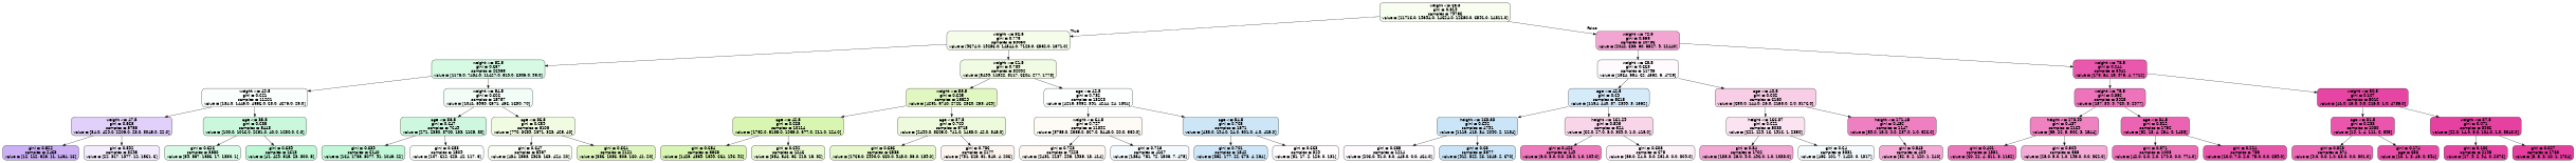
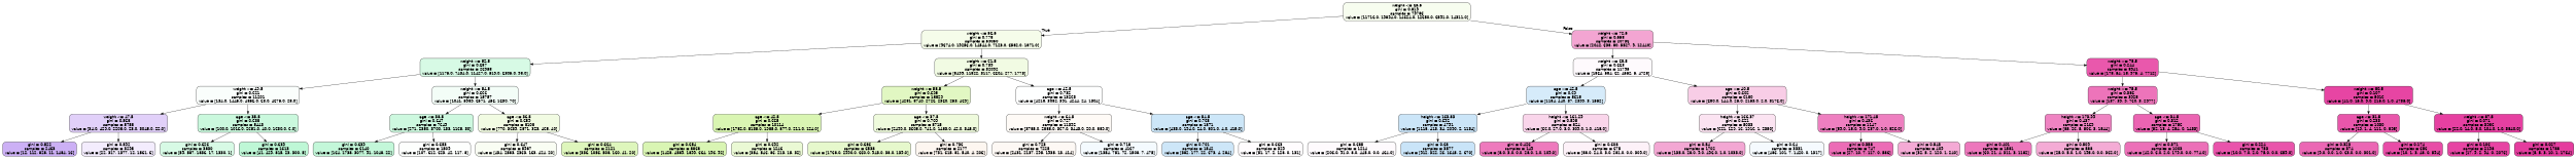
  digraph {
    node [color=black fillcolor="#d7fae5" fontname=helvetica shape=box style="filled, rounded"]
    edge [fontname=helvetica]
    n1 [fillcolor="#f7fdef" label="weight <= 65.5\ngini = 0.819\nsamples = 79786\nvalue = [11716.0, 19894.0, 14624.0, 12650.0, 6591.0, 14311.0]"]
    n2 [fillcolor="#f5fcea" label="weight <= 56.5\ngini = 0.778\nsamples = 59050\nvalue = [9674.0, 19256.0, 14544.0, 7123.0, 6582.0, 1871.0]"]
    n3 [fillcolor="#f3a5d2" label="weight <= 72.5\ngini = 0.558\nsamples = 20736\nvalue = [2042, 638, 80, 5527, 9, 12440]"]
    n4 [label="weight <= 52.5\ngini = 0.687\nsamples = 26958\nvalue = [1175.0, 7434.0, 11427.0, 519.0, 6305.0, 98.0]"]
    n5 [fillcolor="#f1fbe3" label="weight <= 61.5\ngini = 0.739\nsamples = 32092\nvalue = [8499, 11822, 3117, 6604, 277, 1773]"]
    n6 [fillcolor="#fefafd" label="weight <= 68.5\ngini = 0.663\nsamples = 11795\nvalue = [1864, 584, 62, 4552, 5, 4728]"]
    n7 [fillcolor="#e958ac" label="weight <= 78.5\ngini = 0.244\nsamples = 8941\nvalue = [178, 54, 18, 975, 4, 7712]"]
    n8 [fillcolor="#fafefc" label="weight <= 49.5\ngini = 0.621\nsamples = 11201\nvalue = [134.0, 1445.0, 4856.0, 63.0, 4675.0, 28.0]"]
    n9 [fillcolor="#f3fdf7" label="weight <= 54.5\ngini = 0.666\nsamples = 15757\nvalue = [1041, 5989, 6571, 456, 1630, 70]"]
    n10 [fillcolor="#e1f7c2" label="weight <= 58.5\ngini = 0.695\nsamples = 18829\nvalue = [4281, 8740, 2726, 2360, 253, 469]"]
    n11 [fillcolor="#feffff" label="age <= 42.5\ngini = 0.732\nsamples = 13263\nvalue = [4218, 3082, 391, 4244, 24, 1304]"]
    n12 [fillcolor="#e1d0f9" label="weight <= 47.5\ngini = 0.568\nsamples = 5758\nvalue = [34.0, 429.0, 2205.0, 23.0, 3045.0, 22.0]"]
    n13 [fillcolor="#caf8dd" label="age <= 35.5\ngini = 0.638\nsamples = 5443\nvalue = [100.0, 1016.0, 2651.0, 40.0, 1630.0, 6.0]"]
    n14 [fillcolor="#cdf8df" label="age <= 38.5\ngini = 0.647\nsamples = 7649\nvalue = [271, 2350, 3700, 133, 1165, 30]"]
    n15 [fillcolor="#f1fbe2" label="age <= 36.5\ngini = 0.659\nsamples = 8108\nvalue = [770, 3639, 2871, 323, 465, 40]"]
    n16 [fillcolor="#ccb0f5" label="gini = 0.522\nsamples = 2463\nvalue = [12, 112, 828, 11, 1484, 16]"]
    n17 [fillcolor="#f3ecfd" label="gini = 0.592\nsamples = 3295\nvalue = [22, 317, 1377, 12, 1561, 6]"]
    n18 [label="gini = 0.626\nsamples = 3830\nvalue = [59, 587, 1836, 17, 1330, 1]"]
    n19 [fillcolor="#bef7d6" label="gini = 0.639\nsamples = 1613\nvalue = [41, 429, 815, 23, 300, 5]"]
    n20 [fillcolor="#c3f7d9" label="gini = 0.639\nsamples = 6140\nvalue = [164, 1738, 3077, 91, 1048, 22]"]
    n21 [fillcolor="#fdfffd" label="gini = 0.653\nsamples = 1509\nvalue = [107, 612, 623, 42, 117, 8]"]
    n22 [fillcolor="#f9fdf3" label="gini = 0.647\nsamples = 5987\nvalue = [434, 2583, 2363, 163, 424, 20]"]
    n23 [fillcolor="#def6bc" label="gini = 0.664\nsamples = 2121\nvalue = [336, 1056, 508, 160, 41, 20]"]
    n24 [fillcolor="#d9f5b2" label="age <= 42.5\ngini = 0.665\nsamples = 10114\nvalue = [1782.0, 5135.0, 1985.0, 877.0, 211.0, 124.0]"]
    n25 [fillcolor="#eefadc" label="age <= 37.5\ngini = 0.709\nsamples = 8715\nvalue = [2499.0, 3605.0, 741.0, 1483.0, 42.0, 345.0]"]
    n26 [fillcolor="#fefaf6" label="weight <= 64.5\ngini = 0.727\nsamples = 11392\nvalue = [3785.0, 2888.0, 367.0, 3443.0, 20.0, 889.0]"]
    n27 [fillcolor="#cce6f8" label="age <= 54.5\ngini = 0.703\nsamples = 1871\nvalue = [433.0, 194.0, 24.0, 801.0, 4.0, 415.0]"]
    n28 [fillcolor="#d9f5b3" label="gini = 0.654\nsamples = 8868\nvalue = [1428, 4589, 1899, 664, 196, 92]"]
    n29 [fillcolor="#eaf9d4" label="gini = 0.692\nsamples = 1246\nvalue = [354, 546, 86, 213, 15, 32]"]
    n30 [fillcolor="#e6f8cc" label="gini = 0.686\nsamples = 6538\nvalue = [1768.0, 2990.0, 660.0, 943.0, 38.0, 139.0]"]
    n31 [fillcolor="#fdf6f0" label="gini = 0.736\nsamples = 2177\nvalue = [731, 615, 81, 540, 4, 206]"]
    n32 [fillcolor="#fdf8f4" label="gini = 0.723\nsamples = 7225\nvalue = [2431, 2137, 295, 1935, 13, 414]"]
    n33 [fillcolor="#f4fafe" label="gini = 0.718\nsamples = 4167\nvalue = [1354, 751, 72, 1508, 7, 475]"]
    n34 [fillcolor="#cde6f8" label="gini = 0.701\nsamples = 1542\nvalue = [382, 177, 22, 673, 4, 284]"]
    n35 [fillcolor="#fffcfe" label="gini = 0.663\nsamples = 329\nvalue = [51, 17, 2, 128, 0, 131]"]
    n36 [fillcolor="#d6ebfa" label="age <= 42.5\ngini = 0.69\nsamples = 5615\nvalue = [1184, 440, 37, 2399, 3, 1552]"]
    n37 [fillcolor="#f8cde6" label="age <= 40.5\ngini = 0.602\nsamples = 6180\nvalue = [680.0, 144.0, 25.0, 2153.0, 2.0, 3176.0]"]
    n38 [fillcolor="#ed74ba" label="weight <= 75.5\ngini = 0.386\nsamples = 3925\nvalue = [137, 39, 9, 760, 3, 2977]"]
    n39 [fillcolor="#e745a3" label="weight <= 80.5\ngini = 0.107\nsamples = 5016\nvalue = [41.0, 15.0, 9.0, 215.0, 1.0, 4735.0]"]
    n40 [fillcolor="#cbe5f8" label="height <= 163.83\ngini = 0.692\nsamples = 4791\nvalue = [1118, 413, 34, 2090, 2, 1134]"]
    n41 [fillcolor="#f9d5ea" label="height <= 161.29\ngini = 0.595\nsamples = 824\nvalue = [66.0, 27.0, 3.0, 309.0, 1.0, 418.0]"]
    n42 [fillcolor="#fbe3f1" label="height <= 166.37\ngini = 0.621\nsamples = 5033\nvalue = [621, 129, 16, 1916, 1, 2350]"]
    n43 [fillcolor="#ee7fc0" label="height <= 171.45\ngini = 0.436\nsamples = 1147\nvalue = [59.0, 15.0, 9.0, 237.0, 1.0, 826.0]"]
    n44 [fillcolor="#fefafd" label="gini = 0.685\nsamples = 1214\nvalue = [206.0, 91.0, 8.0, 445.0, 0.0, 464.0]"]
    n45 [fillcolor="#c9e4f8" label="gini = 0.68\nsamples = 3577\nvalue = [912, 322, 26, 1645, 2, 670]"]
    n46 [fillcolor="#ee7abd" label="gini = 0.426\nsamples = 149\nvalue = [8.0, 3.0, 0.0, 28.0, 1.0, 109.0]"]
    n47 [fillcolor="#fdf1f8" label="gini = 0.608\nsamples = 675\nvalue = [58.0, 24.0, 3.0, 281.0, 0.0, 309.0]"]
    n48 [fillcolor="#f3a7d3" label="gini = 0.54\nsamples = 1702\nvalue = [135.0, 28.0, 9.0, 496.0, 1.0, 1033.0]"]
    n49 [fillcolor="#f5fafe" label="gini = 0.64\nsamples = 3331\nvalue = [486, 101, 7, 1420, 0, 1317]"]
+   n50 [fillcolor="#ec6cb6" label="gini = 0.358\nsamples = 747\nvalue = [27, 10, 7, 117, 0, 586]"]
    n51 [fillcolor="#f4aad5" label="gini = 0.543\nsamples = 409\nvalue = [32, 5, 2, 120, 1, 240]"]
    n52 [fillcolor="#ef83c2" label="height <= 173.99\ngini = 0.437\nsamples = 2169\nvalue = [85, 26, 5, 506, 3, 1544]"]
    n53 [fillcolor="#eb64b2" label="age <= 34.5\ngini = 0.312\nsamples = 1756\nvalue = [52, 13, 4, 254, 0, 1433]"]
    n54 [fillcolor="#e956ab" label="age <= 31.5\ngini = 0.233\nsamples = 1030\nvalue = [19, 1, 4, 111, 0, 895]"]
    n55 [fillcolor="#e640a1" label="weight <= 87.5\ngini = 0.071\nsamples = 3986\nvalue = [22.0, 14.0, 5.0, 104.0, 1.0, 3840.0]"]
    n56 [fillcolor="#ed77bc" label="gini = 0.401\nsamples = 1581\nvalue = [60, 21, 4, 311, 3, 1182]"]
    n57 [fillcolor="#f4abd5" label="gini = 0.509\nsamples = 588\nvalue = [25.0, 5.0, 1.0, 195.0, 0.0, 362.0]"]
    n58 [fillcolor="#ec70b8" label="gini = 0.371\nsamples = 1003\nvalue = [42.0, 6.0, 2.0, 179.0, 0.0, 774.0]"]
    n59 [fillcolor="#e954ab" label="gini = 0.224\nsamples = 753\nvalue = [10.0, 7.0, 2.0, 75.0, 0.0, 659.0]"]
    n60 [fillcolor="#eb67b4" label="gini = 0.323\nsamples = 374\nvalue = [9.0, 0.0, 1.0, 63.0, 0.0, 301.0]"]
-   n61 [fillcolor="#e84da7" label="gini = 0.174\nage = 656\nvalue = [10, 1, 3, 48, 0, 594]"]
+   n61 [fillcolor="#e84da7" label="gini = 0.174\nsamples = 656\nvalue = [10, 1, 3, 48, 0, 594]"]
    n62 [fillcolor="#e744a3" label="gini = 0.106\nsamples = 2198\nvalue = [17, 9, 2, 94, 0, 2076]"]
    n63 [fillcolor="#e53c9e" label="gini = 0.027\nsamples = 1788\nvalue = [5, 5, 3, 10, 1, 1764]"]
    n1 -> n2 [headlabel=True labelangle=45 labeldistance=2.5]
    n1 -> n3 [headlabel=False labelangle=-45 labeldistance=2.5]
    n2 -> n4
    n2 -> n5
    n3 -> n6
    n3 -> n7
    n4 -> n8
    n4 -> n9
    n5 -> n10
    n5 -> n11
    n6 -> n36
    n6 -> n37
    n7 -> n38
    n7 -> n39
    n8 -> n12
    n8 -> n13
    n9 -> n14
    n9 -> n15
    n10 -> n24
    n10 -> n25
    n11 -> n26
    n11 -> n27
    n12 -> n16
    n12 -> n17
    n13 -> n18
    n13 -> n19
    n14 -> n20
    n14 -> n21
    n15 -> n22
    n15 -> n23
    n24 -> n28
    n24 -> n29
    n25 -> n30
    n25 -> n31
    n26 -> n32
    n26 -> n33
    n27 -> n34
    n27 -> n35
    n36 -> n40
    n36 -> n41
    n37 -> n42
    n37 -> n43
    n38 -> n52
    n38 -> n53
    n39 -> n54
    n39 -> n55
    n40 -> n44
    n40 -> n45
    n41 -> n46
    n41 -> n47
    n42 -> n48
    n42 -> n49
+   n43 -> n50
    n43 -> n51
    n52 -> n56
    n52 -> n57
    n53 -> n58
    n53 -> n59
    n54 -> n60
    n54 -> n61
    n55 -> n62
    n55 -> n63
  }
